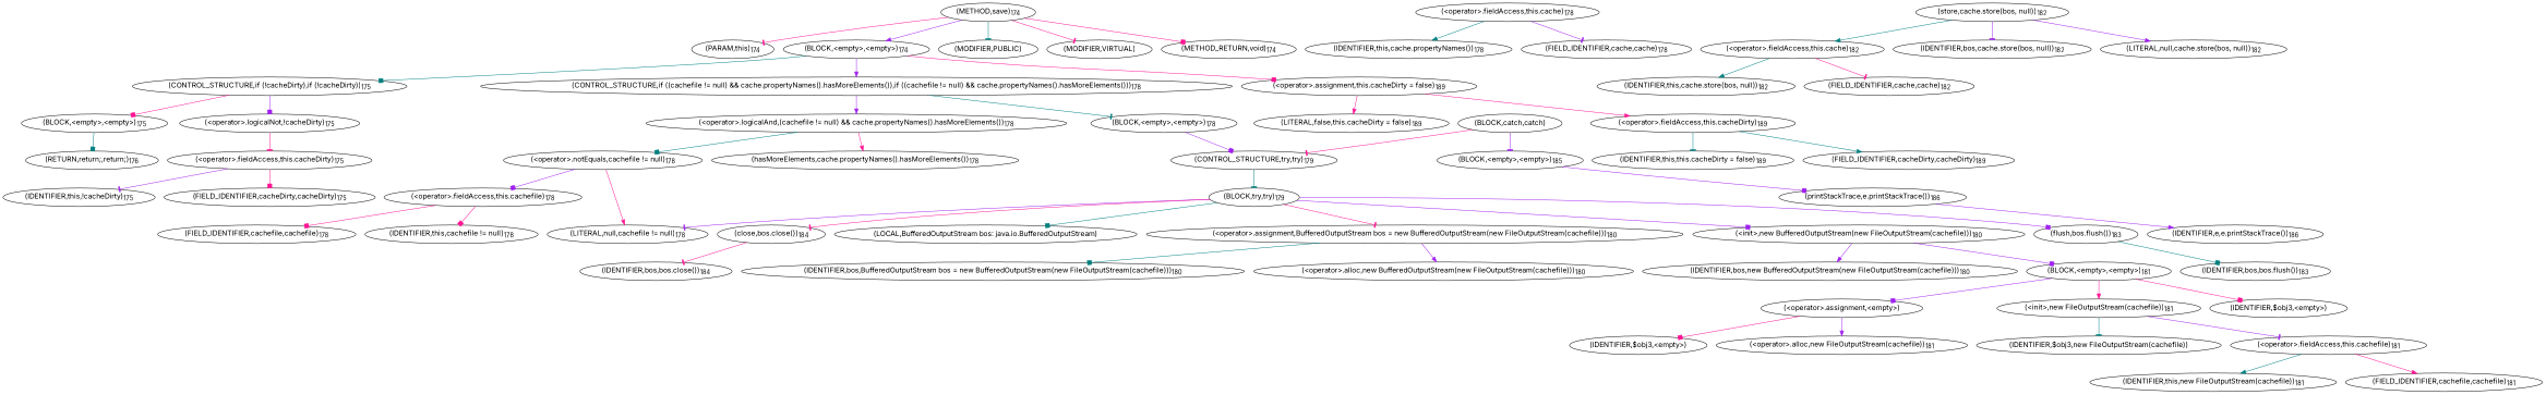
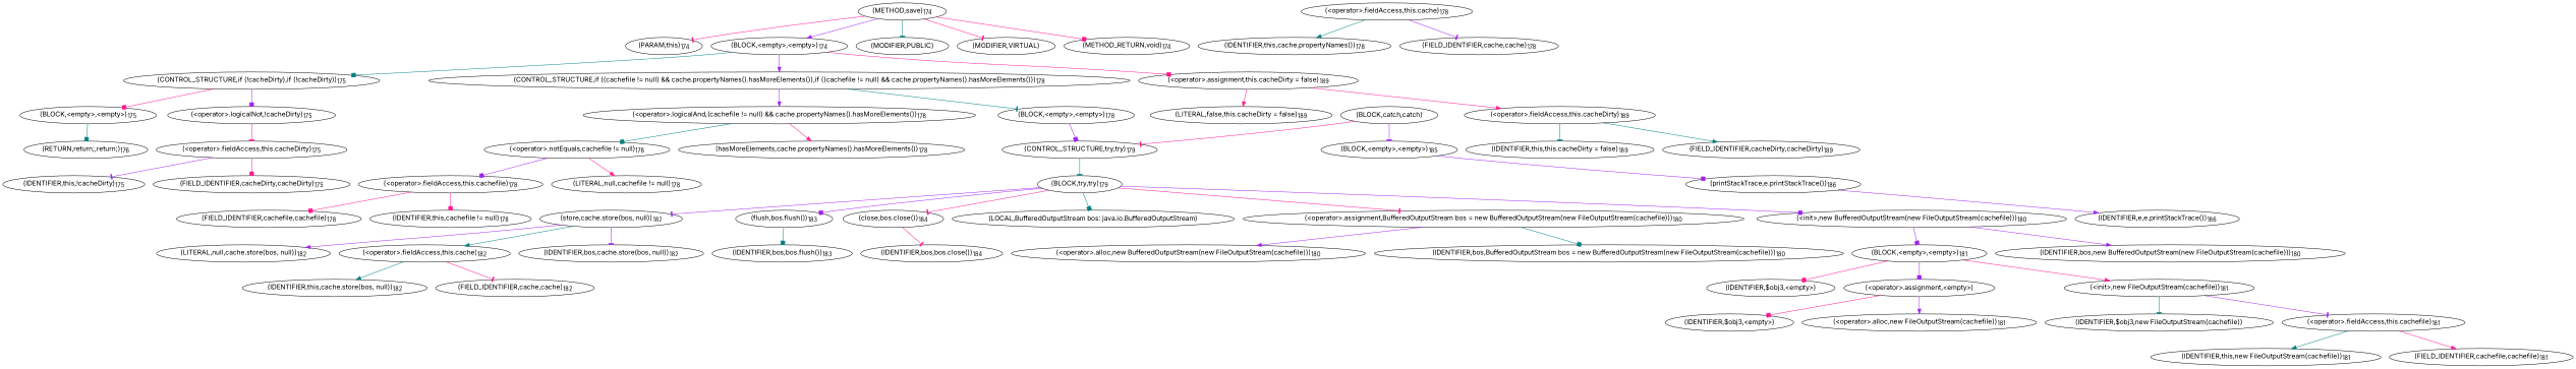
  digraph {
    fontname=Inter
    node [fontname=Inter]
    edge [arrowhead=box color=deeppink fontname=Inter]
    n1 [label=<(METHOD,save)<SUB>174</SUB>>]
    n2 [label=<(PARAM,this)<SUB>174</SUB>>]
    n3 [label=<(BLOCK,&lt;empty&gt;,&lt;empty&gt;)<SUB>174</SUB>>]
    n4 [label=<(MODIFIER,PUBLIC)>]
    n5 [label=<(MODIFIER,VIRTUAL)>]
    n6 [label=<(METHOD_RETURN,void)<SUB>174</SUB>>]
    n7 [label=<(CONTROL_STRUCTURE,if (!cacheDirty),if (!cacheDirty))<SUB>175</SUB>>]
    n8 [label=<(CONTROL_STRUCTURE,if ((cachefile != null) &amp;&amp; cache.propertyNames().hasMoreElements()),if ((cachefile != null) &amp;&amp; cache.propertyNames().hasMoreElements()))<SUB>178</SUB>>]
    n9 [label=<(&lt;operator&gt;.assignment,this.cacheDirty = false)<SUB>189</SUB>>]
    n10 [label=<(&lt;operator&gt;.logicalNot,!cacheDirty)<SUB>175</SUB>>]
    n11 [label=<(BLOCK,&lt;empty&gt;,&lt;empty&gt;)<SUB>175</SUB>>]
    n12 [label=<(&lt;operator&gt;.logicalAnd,(cachefile != null) &amp;&amp; cache.propertyNames().hasMoreElements())<SUB>178</SUB>>]
    n13 [label=<(BLOCK,&lt;empty&gt;,&lt;empty&gt;)<SUB>178</SUB>>]
    n14 [label=<(&lt;operator&gt;.fieldAccess,this.cacheDirty)<SUB>189</SUB>>]
    n15 [label=<(LITERAL,false,this.cacheDirty = false)<SUB>189</SUB>>]
    n16 [label=<(&lt;operator&gt;.fieldAccess,this.cacheDirty)<SUB>175</SUB>>]
    n17 [label=<(RETURN,return;,return;)<SUB>176</SUB>>]
    n18 [label=<(IDENTIFIER,this,!cacheDirty)<SUB>175</SUB>>]
    n19 [label=<(FIELD_IDENTIFIER,cacheDirty,cacheDirty)<SUB>175</SUB>>]
    n20 [label=<(&lt;operator&gt;.notEquals,cachefile != null)<SUB>178</SUB>>]
    n21 [label=<(hasMoreElements,cache.propertyNames().hasMoreElements())<SUB>178</SUB>>]
    n22 [label=<(CONTROL_STRUCTURE,try,try)<SUB>179</SUB>>]
    n23 [label=<(&lt;operator&gt;.fieldAccess,this.cachefile)<SUB>178</SUB>>]
    n24 [label=<(LITERAL,null,cachefile != null)<SUB>178</SUB>>]
    n25 [label=<(IDENTIFIER,this,cachefile != null)<SUB>178</SUB>>]
    n26 [label=<(FIELD_IDENTIFIER,cachefile,cachefile)<SUB>178</SUB>>]
    n27 [label=<(&lt;operator&gt;.fieldAccess,this.cache)<SUB>178</SUB>>]
    n28 [label=<(IDENTIFIER,this,cache.propertyNames())<SUB>178</SUB>>]
    n29 [label=<(FIELD_IDENTIFIER,cache,cache)<SUB>178</SUB>>]
    n30 [label=<(BLOCK,try,try)<SUB>179</SUB>>]
    n31 [label=<(LOCAL,BufferedOutputStream bos: java.io.BufferedOutputStream)>]
    n32 [label=<(&lt;operator&gt;.assignment,BufferedOutputStream bos = new BufferedOutputStream(new FileOutputStream(cachefile)))<SUB>180</SUB>>]
    n33 [label=<(&lt;init&gt;,new BufferedOutputStream(new FileOutputStream(cachefile)))<SUB>180</SUB>>]
    n34 [label=<(store,cache.store(bos, null))<SUB>182</SUB>>]
    n35 [label=<(flush,bos.flush())<SUB>183</SUB>>]
    n36 [label=<(close,bos.close())<SUB>184</SUB>>]
    n37 [label=<(BLOCK,catch,catch)>]
    n38 [label=<(BLOCK,&lt;empty&gt;,&lt;empty&gt;)<SUB>185</SUB>>]
    n39 [label=<(IDENTIFIER,bos,BufferedOutputStream bos = new BufferedOutputStream(new FileOutputStream(cachefile)))<SUB>180</SUB>>]
    n40 [label=<(&lt;operator&gt;.alloc,new BufferedOutputStream(new FileOutputStream(cachefile)))<SUB>180</SUB>>]
    n41 [label=<(IDENTIFIER,bos,new BufferedOutputStream(new FileOutputStream(cachefile)))<SUB>180</SUB>>]
    n42 [label=<(BLOCK,&lt;empty&gt;,&lt;empty&gt;)<SUB>181</SUB>>]
    n43 [label=<(&lt;operator&gt;.fieldAccess,this.cache)<SUB>182</SUB>>]
    n44 [label=<(IDENTIFIER,bos,cache.store(bos, null))<SUB>182</SUB>>]
    n45 [label=<(LITERAL,null,cache.store(bos, null))<SUB>182</SUB>>]
    n46 [label=<(IDENTIFIER,bos,bos.flush())<SUB>183</SUB>>]
    n47 [label=<(IDENTIFIER,bos,bos.close())<SUB>184</SUB>>]
    n48 [label=<(&lt;operator&gt;.assignment,&lt;empty&gt;)>]
    n49 [label=<(&lt;init&gt;,new FileOutputStream(cachefile))<SUB>181</SUB>>]
    n50 [label=<(IDENTIFIER,$obj3,&lt;empty&gt;)>]
    n51 [label=<(IDENTIFIER,$obj3,&lt;empty&gt;)>]
    n52 [label=<(&lt;operator&gt;.alloc,new FileOutputStream(cachefile))<SUB>181</SUB>>]
    n53 [label=<(IDENTIFIER,$obj3,new FileOutputStream(cachefile))>]
    n54 [label=<(&lt;operator&gt;.fieldAccess,this.cachefile)<SUB>181</SUB>>]
    n55 [label=<(IDENTIFIER,this,new FileOutputStream(cachefile))<SUB>181</SUB>>]
    n56 [label=<(FIELD_IDENTIFIER,cachefile,cachefile)<SUB>181</SUB>>]
    n57 [label=<(IDENTIFIER,this,cache.store(bos, null))<SUB>182</SUB>>]
    n58 [label=<(FIELD_IDENTIFIER,cache,cache)<SUB>182</SUB>>]
    n59 [label=<(printStackTrace,e.printStackTrace())<SUB>186</SUB>>]
    n60 [label=<(IDENTIFIER,e,e.printStackTrace())<SUB>186</SUB>>]
    n61 [label=<(IDENTIFIER,this,this.cacheDirty = false)<SUB>189</SUB>>]
    n62 [label=<(FIELD_IDENTIFIER,cacheDirty,cacheDirty)<SUB>189</SUB>>]
    n1 -> n2 [arrowhead=tee]
    n1 -> n3 [arrowhead=normal color=purple]
    n1 -> n4 [arrowhead=tee color=teal]
    n1 -> n5 [arrowhead=tee]
    n1 -> n6
    n3 -> n7 [color=teal]
    n3 -> n8 [arrowhead=normal color=purple]
    n3 -> n9
    n7 -> n10 [color=purple]
    n7 -> n11
    n8 -> n12 [arrowhead=normal color=purple]
    n8 -> n13 [arrowhead=tee color=teal]
    n9 -> n14 [arrowhead=normal]
    n9 -> n15 [arrowhead=normal]
    n10 -> n16 [arrowhead=tee]
    n11 -> n17 [color=teal]
    n12 -> n20 [color=teal]
    n12 -> n21 [arrowhead=normal]
    n13 -> n22 [color=purple]
    n14 -> n61 [arrowhead=tee color=teal]
    n14 -> n62 [arrowhead=normal color=teal]
    n16 -> n18 [arrowhead=tee color=purple]
    n16 -> n19
    n20 -> n23 [color=purple]
    n20 -> n24 [arrowhead=normal]
    n22 -> n30 [arrowhead=tee color=teal]
    n23 -> n25
    n23 -> n26
    n27 -> n28 [arrowhead=normal color=teal]
    n27 -> n29 [arrowhead=tee color=purple]
    n30 -> n31 [color=teal]
    n30 -> n32 [arrowhead=tee]
    n30 -> n33 [color=purple]
-   n30 -> n24 [arrowhead=tee color=purple]
+   n30 -> n34 [arrowhead=tee color=purple]
    n30 -> n35 [color=purple]
    n30 -> n36 [arrowhead=tee]
    n32 -> n39 [color=teal]
    n32 -> n40 [arrowhead=normal color=purple]
    n33 -> n41 [arrowhead=normal color=purple]
    n33 -> n42 [color=purple]
    n34 -> n43 [arrowhead=normal color=teal]
    n34 -> n44 [arrowhead=tee color=purple]
    n34 -> n45 [arrowhead=normal color=purple]
    n35 -> n46 [color=teal]
    n36 -> n47 [arrowhead=tee]
    n37 -> n22 [arrowhead=tee]
    n37 -> n38 [arrowhead=tee color=purple]
    n38 -> n59 [color=purple]
    n42 -> n48 [color=purple]
    n42 -> n49 [arrowhead=normal]
    n42 -> n50
    n43 -> n57 [arrowhead=normal color=teal]
    n43 -> n58 [arrowhead=tee]
    n48 -> n51
    n48 -> n52 [arrowhead=normal color=purple]
    n49 -> n53 [arrowhead=tee color=teal]
    n49 -> n54 [arrowhead=tee color=purple]
    n54 -> n55 [arrowhead=normal color=teal]
    n54 -> n56 [arrowhead=normal]
    n59 -> n60 [arrowhead=normal color=purple]
  }
